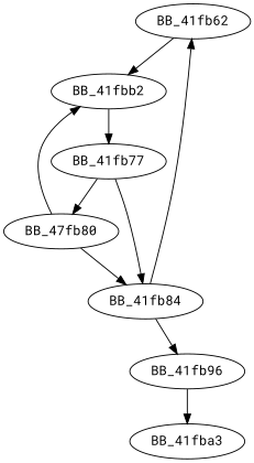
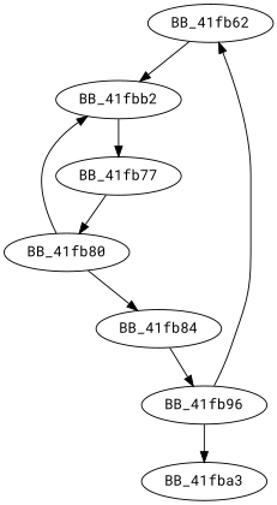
  digraph {
    fontname="Roboto Mono"
    node [fontname="Roboto Mono"]
    edge [fontname="Roboto Mono"]
    BB_41fb62
    BB_41fbb2
    BB_41fb77
-   BB_41fb80 [label=BB_47fb80]
+   BB_41fb80
    BB_41fb84
    BB_41fb96
    BB_41fba3
    BB_41fb62 -> BB_41fbb2
    BB_41fbb2 -> BB_41fb77
    BB_41fb77 -> BB_41fb80
-   BB_41fb77 -> BB_41fb84
    BB_41fb80 -> BB_41fbb2
    BB_41fb80 -> BB_41fb84
-   BB_41fb84 -> BB_41fb62
+   BB_41fb96 -> BB_41fb62
    BB_41fb84 -> BB_41fb96
    BB_41fb96 -> BB_41fba3
  }
